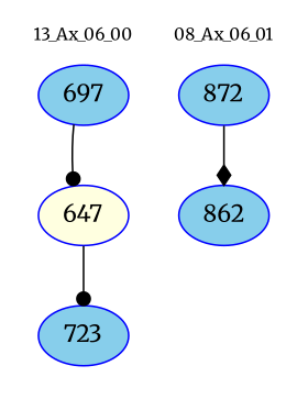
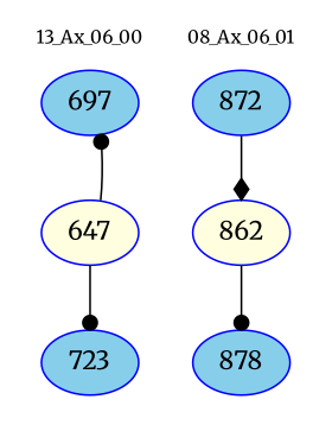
  digraph {
    fontname=Merriweather
    node [color=blue fillcolor=skyblue fontname=Merriweather style=filled]
    edge [arrowhead=dot color=black fontname=Merriweather]
    n1 [label=697]
    n2 [fillcolor=lightyellow label=647]
    n3 [label=723]
    n4 [label=872]
-   n5 [label=862]
+   n5 [fillcolor=lightyellow label=862]
+   n6 [label=878]
    subgraph cluster_1 {
      color=white
      fontsize=10
      label="13_Ax_06_00"
      n1
      n2
      n3
    }
    subgraph cluster_2 {
      color=white
      fontsize=10
      label="08_Ax_06_01"
      n4
      n5
+     n6
    }
-   n1 -> n2
+   n2 -> n1
    n2 -> n3
    n4 -> n5 [arrowhead=diamond]
+   n5 -> n6
  }
